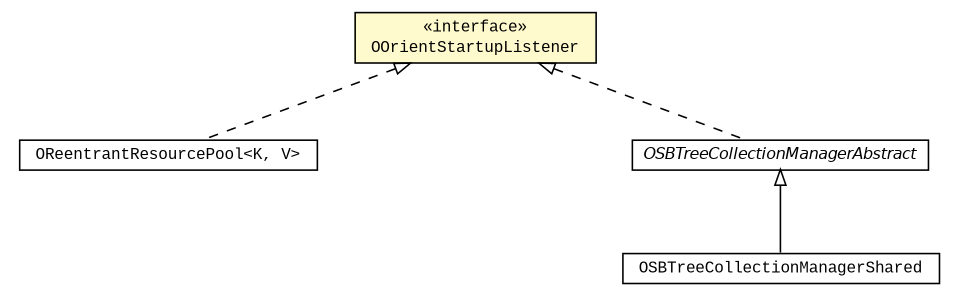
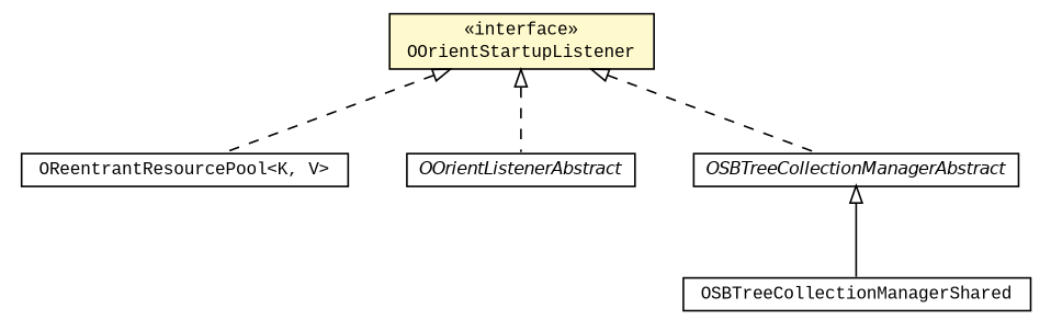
  digraph {
    fontname="Liberation Mono"
    nodesep=0.25
    ranksep=0.5
    node [fontcolor=black fontname="Liberation Mono" fontsize=10.0 shape=plaintext]
    edge [arrowtail=empty dir=back fontname="Liberation Mono" fontsize=10 headport=p labelfontname=Helvetica labelfontsize=10 style=dashed tailport=p]
    n1 [label=<<table title="com.orientechnologies.common.concur.resource.OReentrantResourcePool" border="0" cellborder="1" cellspacing="0" cellpadding="2" port="p" href="../../common/concur/resource/OReentrantResourcePool.html"> 		<tr><td><table border="0" cellspacing="0" cellpadding="1"> <tr><td align="center" balign="center"> OReentrantResourcePool&lt;K, V&gt; </td></tr> 		</table></td></tr> 		</table>>]
    n2 [label=<<table title="com.orientechnologies.orient.core.OOrientStartupListener" border="0" cellborder="1" cellspacing="0" cellpadding="2" port="p" bgcolor="lemonChiffon" href="./OOrientStartupListener.html"> 		<tr><td><table border="0" cellspacing="0" cellpadding="1"> <tr><td align="center" balign="center"> &#171;interface&#187; </td></tr> <tr><td align="center" balign="center"> OOrientStartupListener </td></tr> 		</table></td></tr> 		</table>>]
+   n3 [label=<<table title="com.orientechnologies.orient.core.OOrientListenerAbstract" border="0" cellborder="1" cellspacing="0" cellpadding="2" port="p" href="./OOrientListenerAbstract.html"> 		<tr><td><table border="0" cellspacing="0" cellpadding="1"> <tr><td align="center" balign="center"><font face="Helvetica-Oblique"> OOrientListenerAbstract </font></td></tr> 		</table></td></tr> 		</table>>]
    n4 [label=<<table title="com.orientechnologies.orient.core.storage.ridbag.sbtree.OSBTreeCollectionManagerAbstract" border="0" cellborder="1" cellspacing="0" cellpadding="2" port="p" href="./storage/ridbag/sbtree/OSBTreeCollectionManagerAbstract.html"> 		<tr><td><table border="0" cellspacing="0" cellpadding="1"> <tr><td align="center" balign="center"><font face="Helvetica-Oblique"> OSBTreeCollectionManagerAbstract </font></td></tr> 		</table></td></tr> 		</table>>]
    n5 [label=<<table title="com.orientechnologies.orient.core.storage.ridbag.sbtree.OSBTreeCollectionManagerShared" border="0" cellborder="1" cellspacing="0" cellpadding="2" port="p" href="./storage/ridbag/sbtree/OSBTreeCollectionManagerShared.html"> 		<tr><td><table border="0" cellspacing="0" cellpadding="1"> <tr><td align="center" balign="center"> OSBTreeCollectionManagerShared </td></tr> 		</table></td></tr> 		</table>>]
    n2 -> n1
+   n2 -> n3
    n2 -> n4
    n4 -> n5 [style=""]
  }
